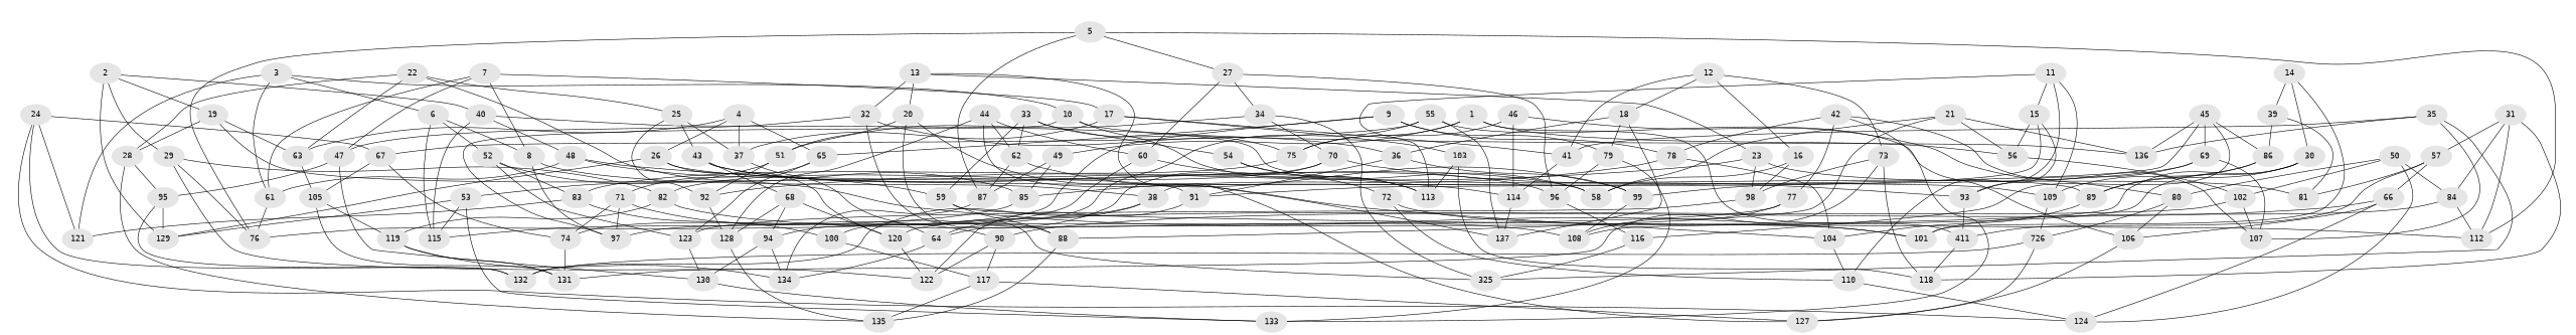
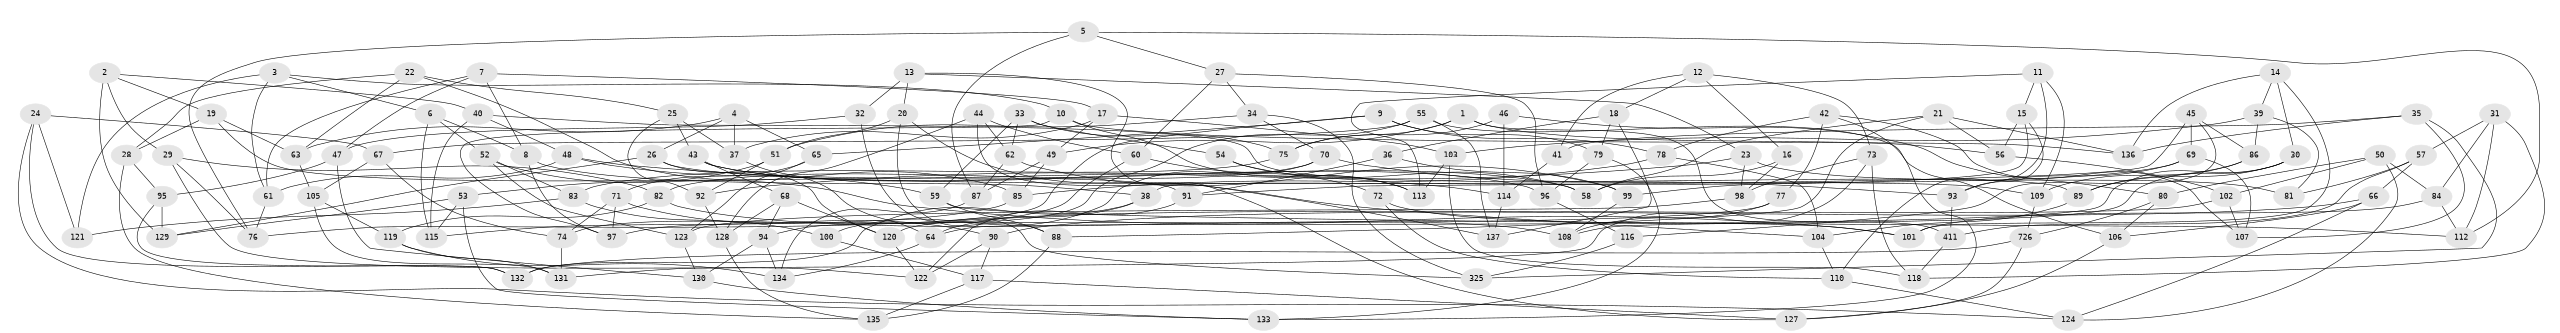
  graph {
    fontname="DejaVu Sans Mono"
    node [color=gray90 fontname="DejaVu Sans Mono" style=filled]
    edge [fontname="DejaVu Sans Mono"]
    1
    49
    56
    75
    n5 [label=411]
    87
    85
    102
    83
    118
    2
    19
    29
    40
    129
    63
    28
    91
    76
    82
    122
    115
    89
    48
    3
    6
    10
    61
    121
    8
    52
    97
    113
    136
    4
    26
    37
    65
    109
    120
    64
    105
    123
    71
    5
    27
    112
    34
    60
    96
    134
    38
    101
    7
    17
    47
    41
    103
    95
    130
    132
    9
    78
    79
    104
    133
    11
    15
    110
    93
    n71 [label=726]
    124
    12
    16
    18
    73
    58
    98
    36
    137
    114
    131
    13
    20
    23
    32
    127
    51
    88
    81
    92
    n92 [label=325]
    14
    30
    39
    108
    86
    116
    99
    135
    53
    21
    22
    25
    43
    128
    24
    67
    74
    68
    70
    72
    119
    31
    57
    84
    66
    33
    54
    59
    62
    100
    35
    107
    42
    77
    94
    44
    45
    69
    46
    80
    106
    117
    50
    55
    90
    1 -- 49
    1 -- 56
    1 -- 75
    1 -- n5
    49 -- 87
    49 -- 85
    56 -- 102
    75 -- 83
    n5 -- 118
    87 -- 134
    85 -- 115
    102 -- 120
    102 -- 107
    83 -- 121
    83 -- 100
    2 -- 19
    2 -- 29
    2 -- 40
    2 -- 129
    19 -- 63
    19 -- 28
    19 -- 91
    29 -- 76
    29 -- 82
    29 -- 122
    40 -- 115
    40 -- 89
    40 -- 48
    63 -- 105
    28 -- 95
    28 -- 135
    91 -- 122
    82 -- 108
    82 -- 119
    89 -- 104
    48 -- 61
    48 -- 114
    48 -- 59
    3 -- 6
    3 -- 10
    3 -- 61
    3 -- 121
    6 -- 115
    6 -- 8
    6 -- 52
    10 -- 97
    10 -- 113
    10 -- 136
    61 -- 76
    8 -- 97
    8 -- 38
    52 -- 83
    52 -- 123
    52 -- 101
    4 -- 63
    4 -- 26
    4 -- 37
    4 -- 65
    26 -- 129
    26 -- 109
    26 -- 120
    37 -- 64
    65 -- 123
    65 -- 71
    109 -- n71
    120 -- 122
    64 -- 134
    105 -- 131
    105 -- 119
    123 -- 130
    71 -- 97
    71 -- 74
    71 -- 90
    5 -- 87
    5 -- 76
    5 -- 27
    5 -- 112
    27 -- 34
    27 -- 60
    27 -- 96
    34 -- 51
    34 -- n92
    34 -- 70
    60 -- 74
    60 -- 72
    96 -- 116
    38 -- 64
    38 -- 132
    7 -- 61
    7 -- 8
    7 -- 17
    7 -- 47
    17 -- 37
-   17 -- 41
+   17 -- 49
    17 -- 103
    47 -- 95
    47 -- 130
    41 -- 114
    103 -- 118
    103 -- 113
    95 -- 129
    95 -- 132
    130 -- 133
    9 -- 76
    9 -- 65
    9 -- 78
    9 -- 79
    78 -- 85
    78 -- 104
    79 -- 96
    79 -- 133
    104 -- 110
    11 -- 113
    11 -- 109
    11 -- 15
    11 -- 110
    15 -- 56
    15 -- 38
    15 -- 93
    110 -- 124
    93 -- n5
    n71 -- 132
    n71 -- 127
    12 -- 41
    12 -- 16
    12 -- 18
    12 -- 73
    16 -- 58
    16 -- 98
    18 -- 79
    18 -- 36
    18 -- 137
    73 -- 118
    73 -- 98
    73 -- 131
    98 -- 123
    36 -- 91
    36 -- 99
    114 -- 137
    13 -- 20
    13 -- 23
    13 -- 32
    13 -- 127
    20 -- 104
    20 -- 51
    20 -- 88
    23 -- 98
    23 -- 81
    23 -- 92
    32 -- 47
-   32 -- 36
    32 -- n92
    51 -- 92
    51 -- 53
    88 -- 135
    92 -- 128
-   45 -- 136
+   14 -- 136
    14 -- 101
    14 -- 30
    14 -- 39
    30 -- 89
    30 -- 64
    30 -- 108
+   39 -- 103
    39 -- 81
    39 -- 86
    86 -- 89
    86 -- 109
    116 -- n92
    99 -- 108
    53 -- 129
    53 -- 115
    53 -- 133
    21 -- 56
    21 -- 136
    21 -- 58
    21 -- 88
    22 -- 85
    22 -- 63
    22 -- 28
    22 -- 25
    25 -- 37
    25 -- 92
    25 -- 43
    43 -- 96
    43 -- 58
    43 -- 68
    128 -- 135
    24 -- 121
    24 -- 132
    24 -- 124
    24 -- 67
    67 -- 105
    67 -- 74
    74 -- 131
    68 -- 120
    68 -- 128
    68 -- 94
    70 -- 82
    70 -- 93
    70 -- 100
    72 -- 101
    72 -- 110
    119 -- 134
    119 -- 131
    31 -- 118
    31 -- 112
    31 -- 57
    31 -- 84
    57 -- n5
    57 -- 81
    57 -- 66
    84 -- 112
    84 -- 101
    66 -- 124
    66 -- 106
    66 -- 90
    33 -- 75
    33 -- 54
    33 -- 59
    33 -- 62
    54 -- 113
    54 -- 58
    59 -- 112
    59 -- 88
    62 -- 87
    62 -- 99
    100 -- 117
    35 -- 136
    35 -- 41
    35 -- n92
    35 -- 107
    42 -- 78
    42 -- 133
    42 -- 107
    42 -- 77
    77 -- 97
    77 -- 108
    94 -- 134
    94 -- 130
    44 -- 60
    44 -- 137
    44 -- 128
    44 -- 62
    45 -- 91
    45 -- 86
    45 -- 116
    45 -- 69
    69 -- 93
    69 -- 99
    69 -- 107
    46 -- 75
    46 -- 114
    46 -- 80
    80 -- n71
    80 -- 106
    106 -- 127
    117 -- 127
    117 -- 135
    50 -- 102
    50 -- 124
    50 -- 84
    50 -- 80
    55 -- 137
    55 -- 67
    55 -- 94
    55 -- 106
    90 -- 122
    90 -- 117
  }
